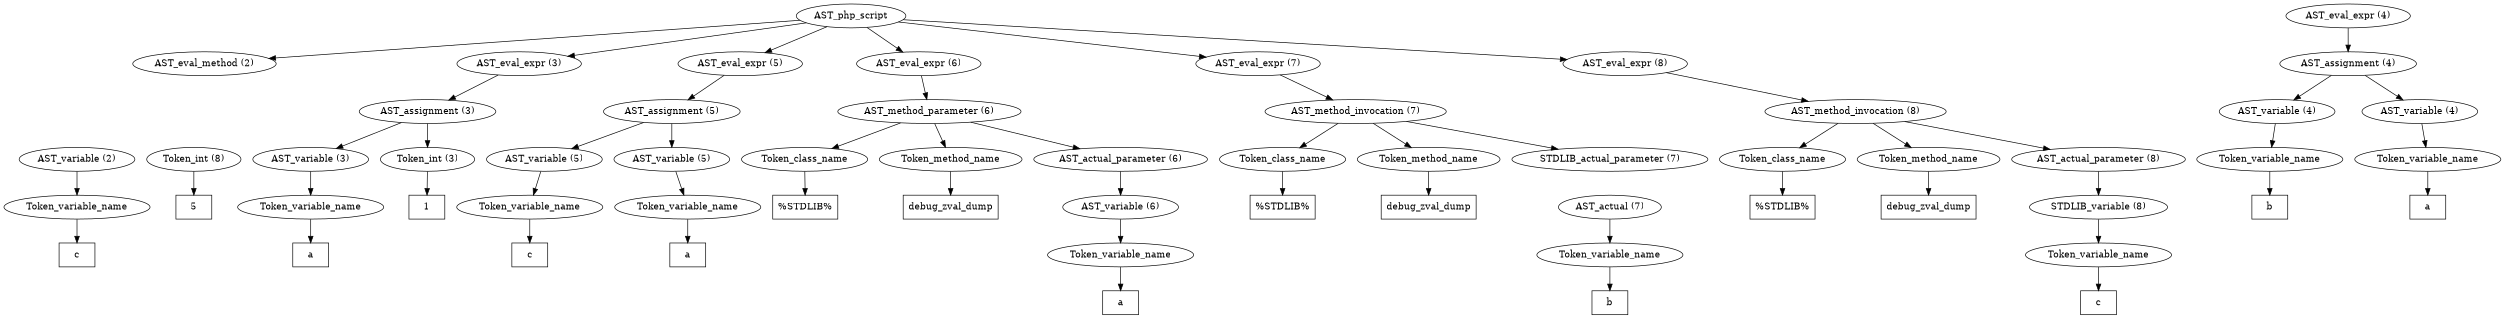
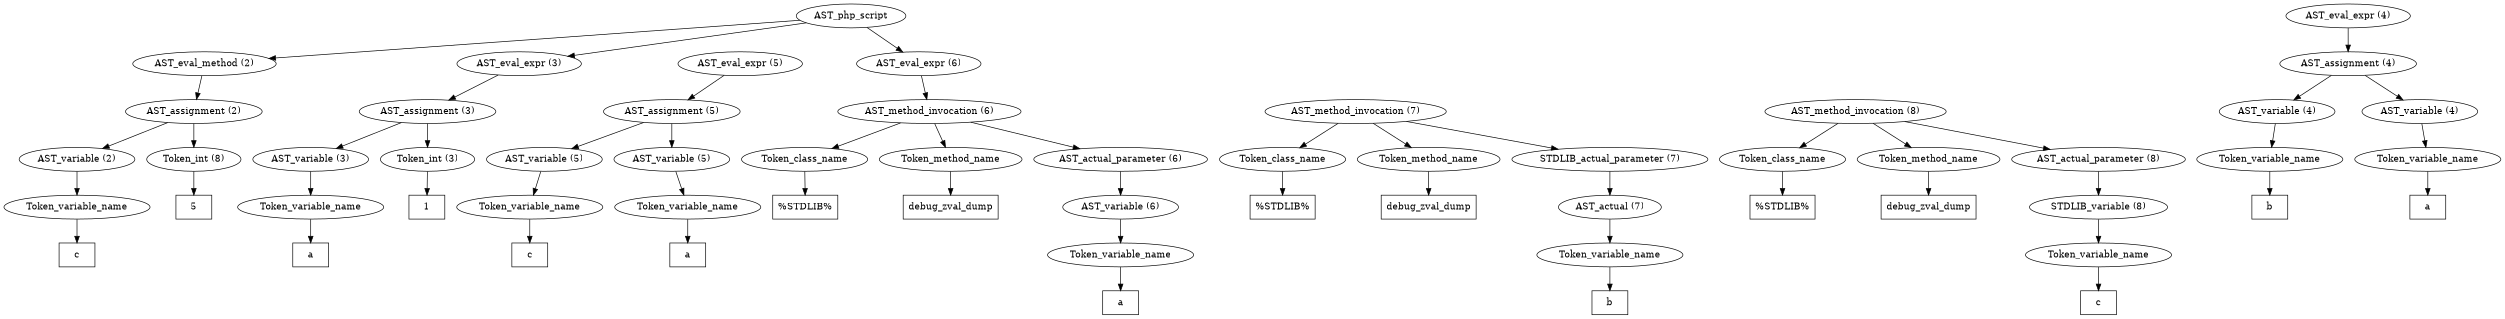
  digraph {
    n1 [label=AST_php_script]
    n2 [label="AST_eval_method (2)"]
    n3 [label="AST_eval_expr (3)"]
    n4 [label="AST_eval_expr (5)"]
    n5 [label="AST_eval_expr (6)"]
-   n6 [label="AST_eval_expr (7)"]
-   n7 [label="AST_eval_expr (8)"]
+   n8 [label="AST_assignment (2)"]
    n9 [label="AST_assignment (3)"]
    n10 [label="AST_eval_expr (4)"]
    n11 [label="AST_assignment (4)"]
    n12 [label="AST_assignment (5)"]
-   n13 [label="AST_method_parameter (6)"]
+   n13 [label="AST_method_invocation (6)"]
    n14 [label="AST_method_invocation (7)"]
    n15 [label="AST_method_invocation (8)"]
    n16 [label="AST_variable (2)"]
    n17 [label="Token_int (8)"]
    n18 [label=Token_variable_name]
    n19 [label=5 shape=box]
    n20 [label=c shape=box]
    n21 [label="AST_variable (3)"]
    n22 [label="Token_int (3)"]
    n23 [label=Token_variable_name]
    n24 [label=1 shape=box]
    n25 [label=a shape=box]
    n26 [label="AST_variable (4)"]
    n27 [label="AST_variable (4)"]
    n28 [label=Token_variable_name]
    n29 [label=Token_variable_name]
    n30 [label=b shape=box]
    n31 [label=a shape=box]
    n32 [label="AST_variable (5)"]
    n33 [label="AST_variable (5)"]
    n34 [label=Token_variable_name]
    n35 [label=Token_variable_name]
    n36 [label=c shape=box]
    n37 [label=a shape=box]
    n38 [label=Token_class_name]
    n39 [label=Token_method_name]
    n40 [label="AST_actual_parameter (6)"]
    n41 [label="%STDLIB%" shape=box]
    n42 [label=debug_zval_dump shape=box]
    n43 [label="AST_variable (6)"]
    n44 [label=Token_variable_name]
    n45 [label=a shape=box]
    n46 [label=Token_class_name]
    n47 [label=Token_method_name]
    n48 [label="STDLIB_actual_parameter (7)"]
    n49 [label="%STDLIB%" shape=box]
    n50 [label=debug_zval_dump shape=box]
    n51 [label="AST_actual (7)"]
    n52 [label=Token_variable_name]
    n53 [label=b shape=box]
    n54 [label=Token_class_name]
    n55 [label=Token_method_name]
    n56 [label="AST_actual_parameter (8)"]
    n57 [label="%STDLIB%" shape=box]
    n58 [label=debug_zval_dump shape=box]
    n59 [label="STDLIB_variable (8)"]
    n60 [label=Token_variable_name]
    n61 [label=c shape=box]
    n1 -> n2
    n1 -> n3
-   n1 -> n4
    n1 -> n5
-   n1 -> n6
-   n1 -> n7
+   n2 -> n8
    n3 -> n9
    n4 -> n12
    n5 -> n13
-   n6 -> n14
-   n7 -> n15
+   n8 -> n16
+   n8 -> n17
    n9 -> n21
    n9 -> n22
    n10 -> n11
    n11 -> n26
    n11 -> n27
    n12 -> n32
    n12 -> n33
    n13 -> n38
    n13 -> n39
    n13 -> n40
    n14 -> n46
    n14 -> n47
    n14 -> n48
    n15 -> n54
    n15 -> n55
    n15 -> n56
    n16 -> n18
    n17 -> n19
    n18 -> n20
    n21 -> n23
    n22 -> n24
    n23 -> n25
    n26 -> n28
    n27 -> n29
    n28 -> n30
    n29 -> n31
    n32 -> n34
    n33 -> n35
    n34 -> n36
    n35 -> n37
    n38 -> n41
    n39 -> n42
    n40 -> n43
    n43 -> n44
    n44 -> n45
    n46 -> n49
    n47 -> n50
+   n48 -> n51
    n51 -> n52
    n52 -> n53
    n54 -> n57
    n55 -> n58
    n56 -> n59
    n59 -> n60
    n60 -> n61
  }
